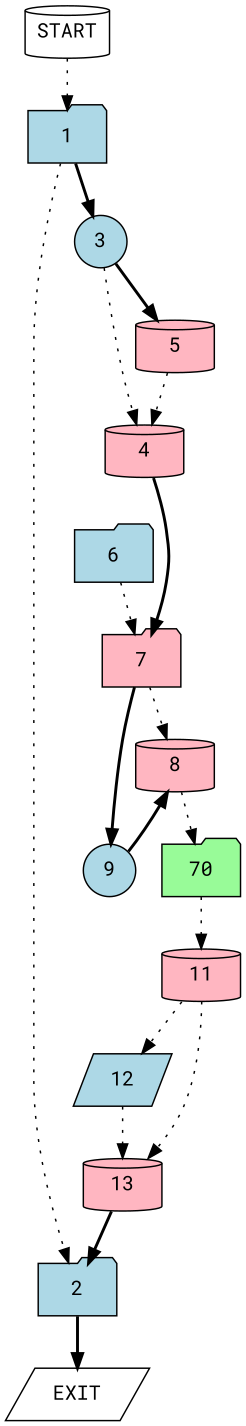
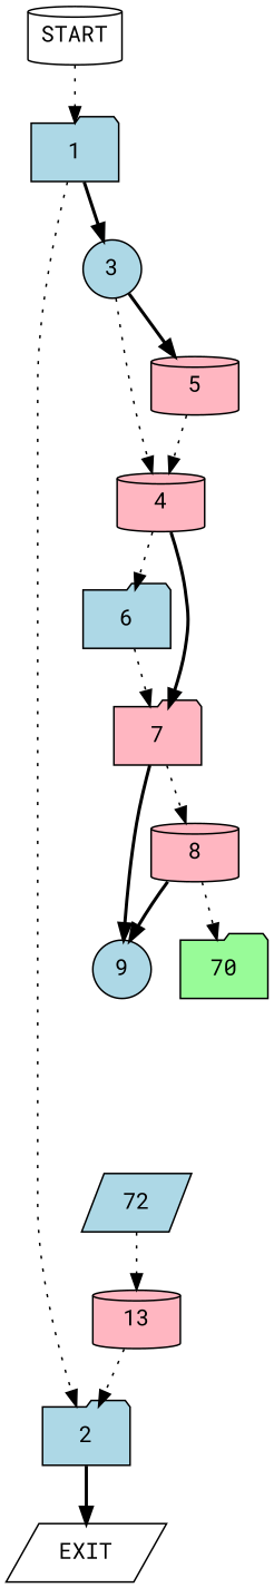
  digraph {
    fontname="Roboto Mono"
    node [fillcolor=lightblue fontname="Roboto Mono" shape=cylinder style=filled]
    edge [fontname="Roboto Mono" style=dotted]
    n1 [fillcolor=white label=START]
    1 [shape=folder]
    2 [shape=folder]
    3 [shape=circle]
    n5 [fillcolor=white label=EXIT shape=parallelogram]
    4 [fillcolor=lightpink]
    5 [fillcolor=lightpink]
    6 [shape=folder]
    7 [fillcolor=lightpink shape=folder]
    8 [fillcolor=lightpink]
    9 [shape=circle]
    n12 [fillcolor=palegreen label=70 shape=folder]
-   11 [fillcolor=lightpink]
-   12 [shape=parallelogram]
+   12 [shape=parallelogram label=72]
    13 [fillcolor=lightpink]
    n1 -> 1
    1 -> 2
    1 -> 3 [style=bold]
    2 -> n5 [style=bold]
    3 -> 4
    3 -> 5 [style=bold]
+   4 -> 6
    4 -> 7 [style=bold]
    5 -> 4
    6 -> 7
    7 -> 8
    7 -> 9 [style=bold]
    8 -> n12
-   9 -> 8 [style=bold]
-   n12 -> 11
-   11 -> 12
-   11 -> 13
+   8 -> 9 [style=bold]
    12 -> 13
-   13 -> 2 [style=bold]
+   13 -> 2
  }
